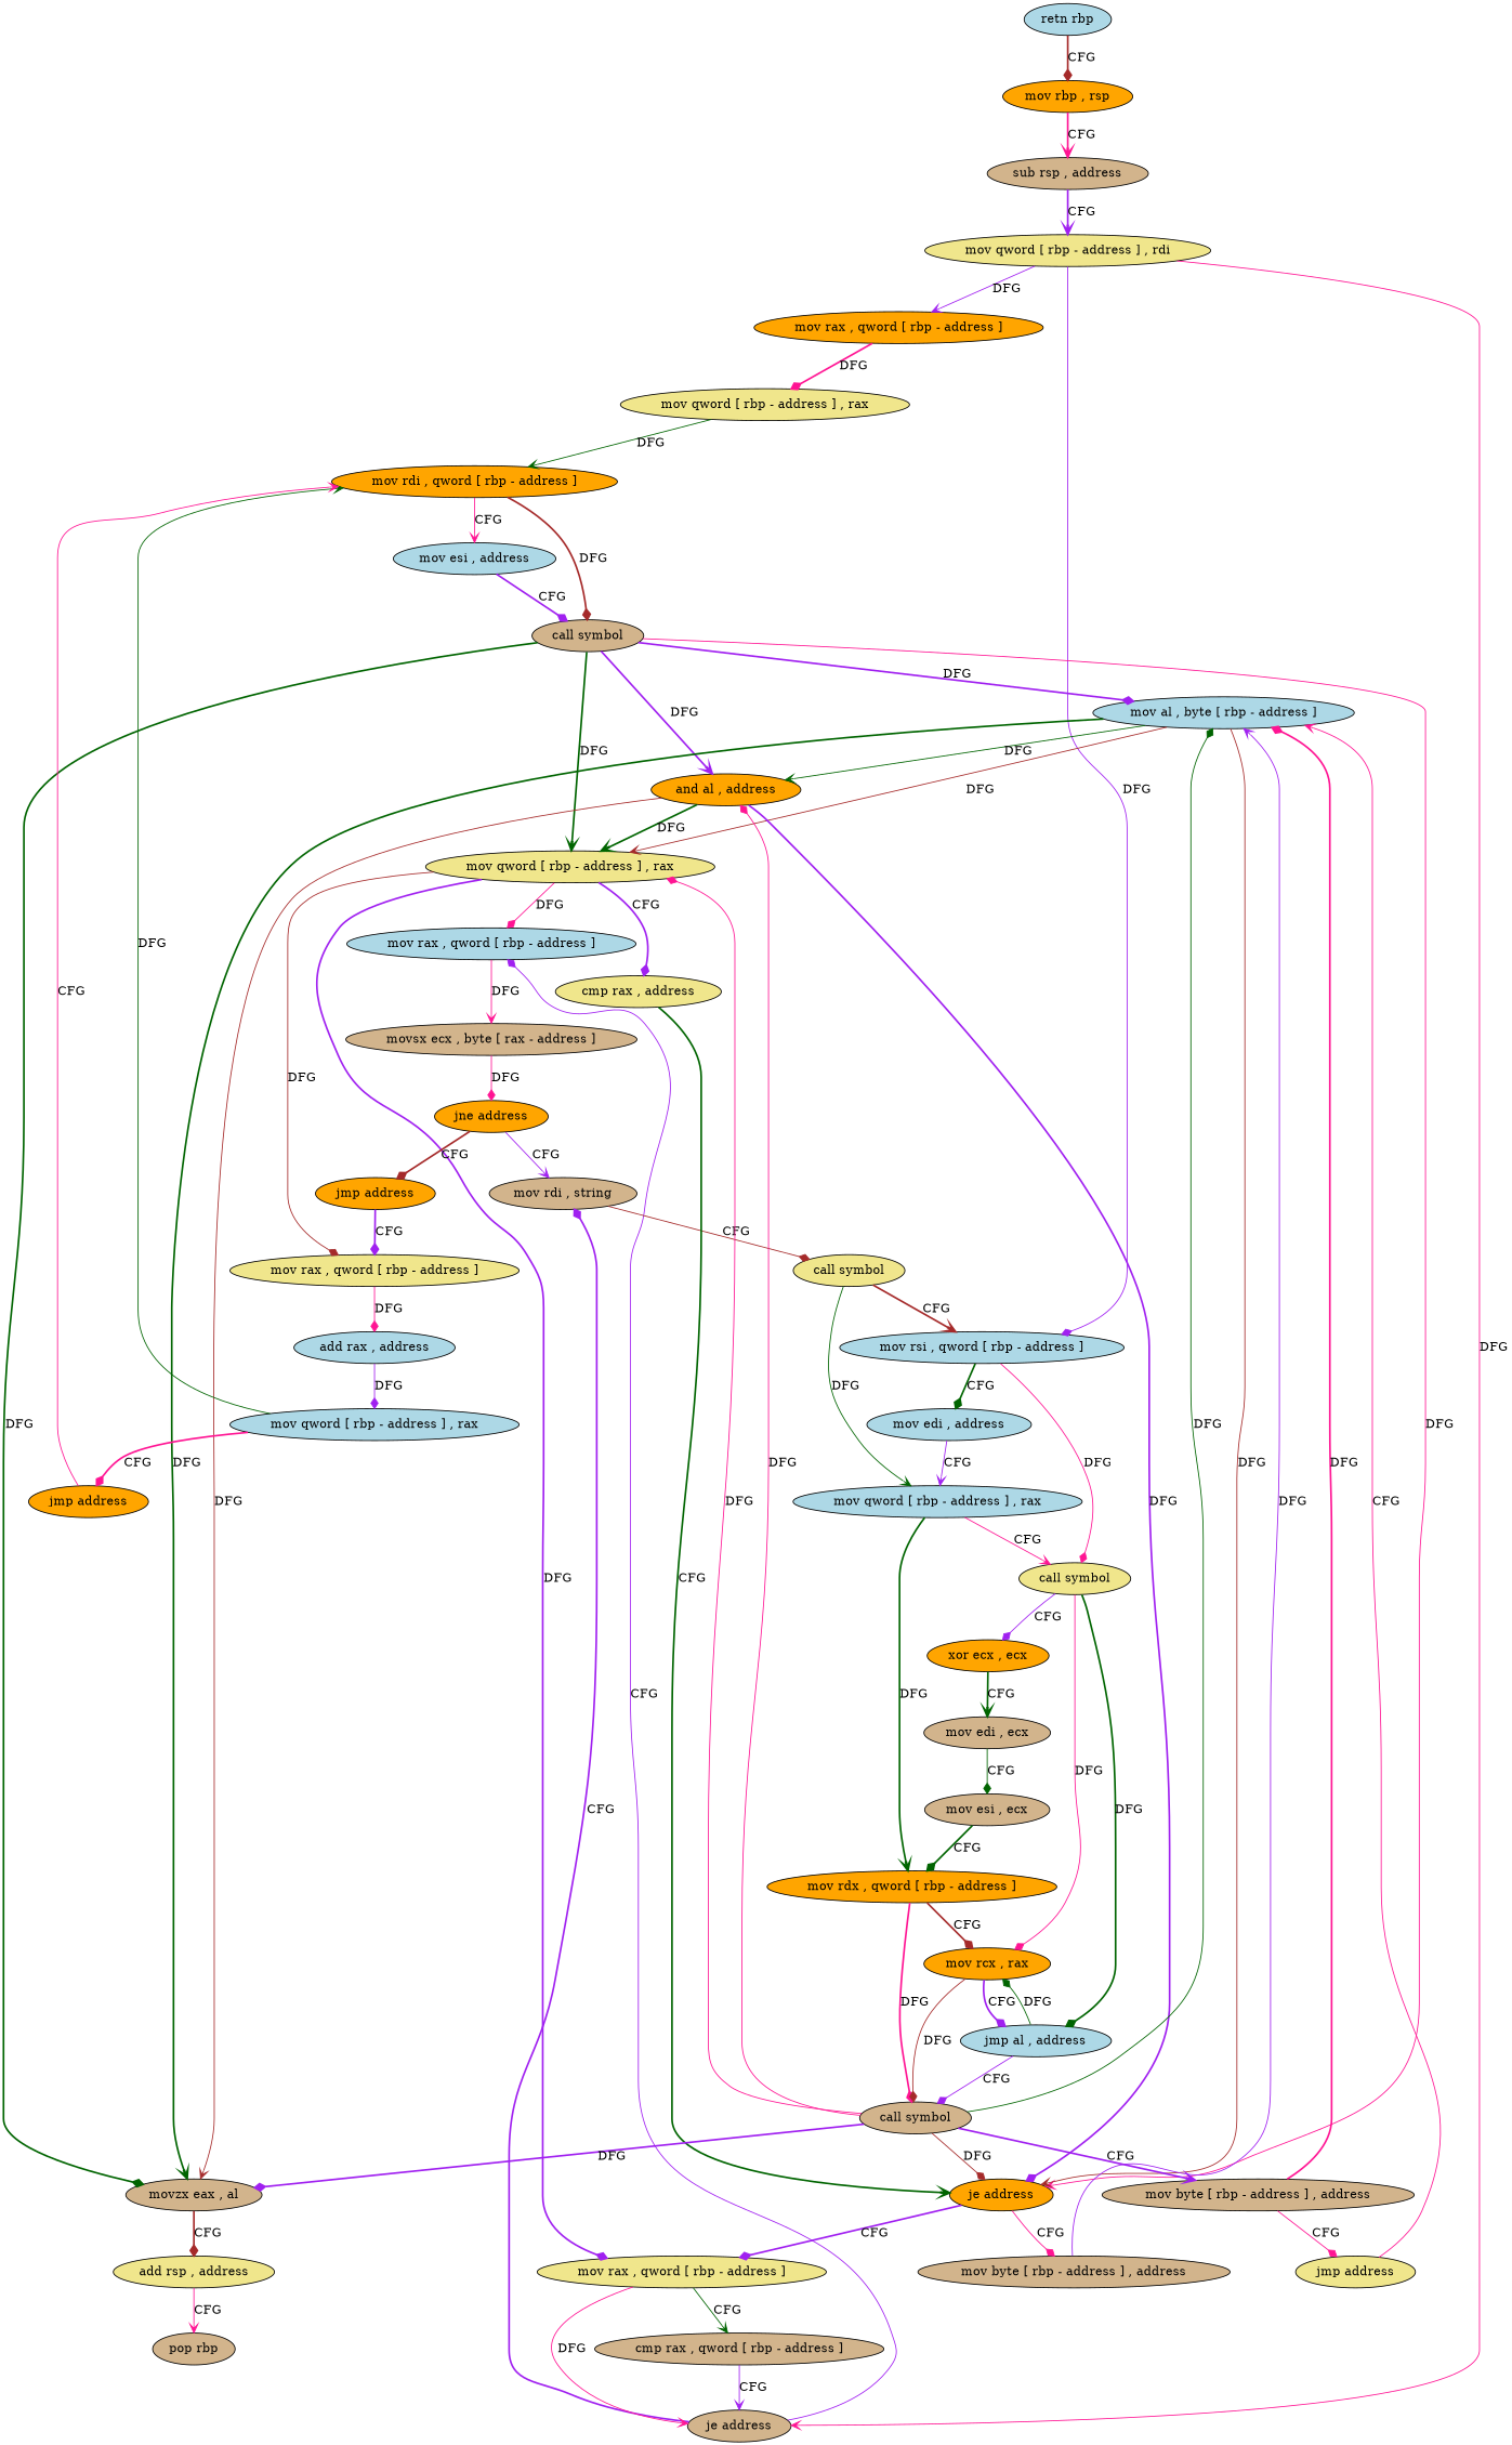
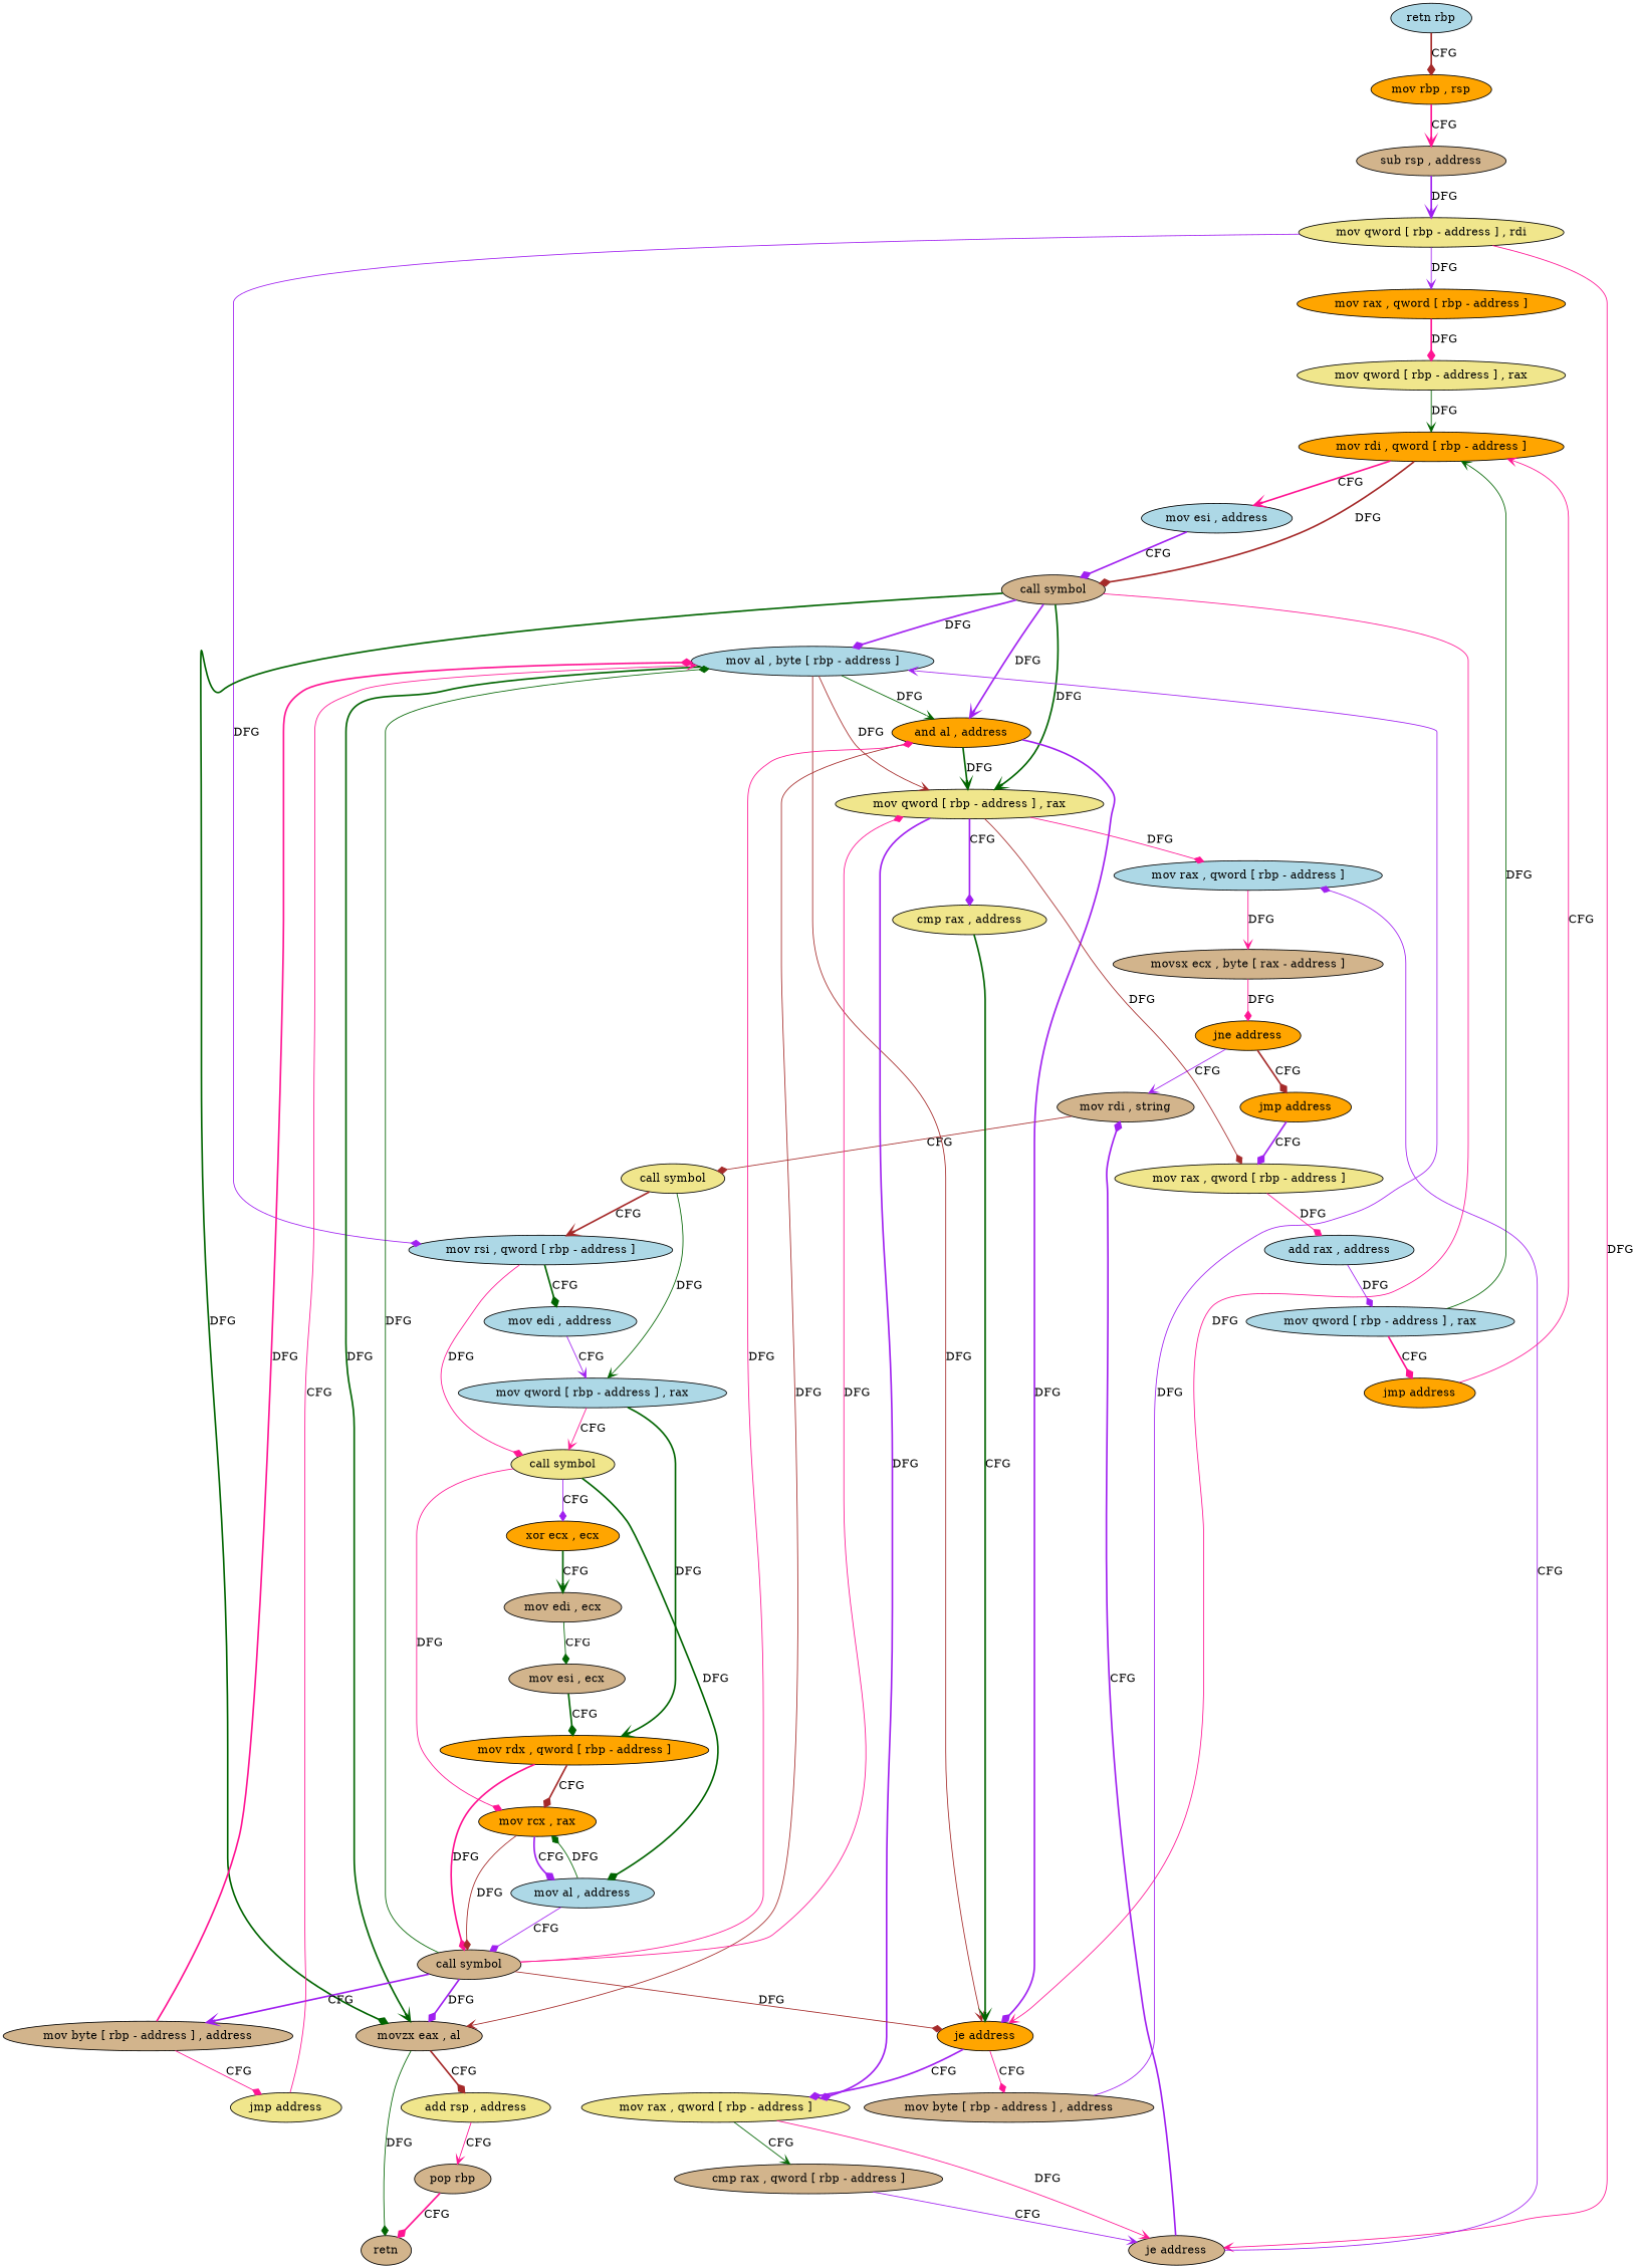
  digraph {
    node [fillcolor=tan style=filled]
    edge [arrowhead=diamond color=deeppink style=solid]
    n1 [fillcolor=lightblue label="retn rbp"]
    n2 [fillcolor=orange label="mov rbp , rsp"]
    n3 [label="sub rsp , address"]
    n4 [fillcolor=khaki label="mov qword [ rbp - address ] , rdi"]
    n5 [fillcolor=orange label="mov rax , qword [ rbp - address ]"]
    n6 [label="je address"]
    n7 [fillcolor=lightblue label="mov rsi , qword [ rbp - address ]"]
    n8 [fillcolor=khaki label="mov qword [ rbp - address ] , rax"]
    n9 [label="mov rdi , string"]
    n10 [fillcolor=lightblue label="mov rax , qword [ rbp - address ]"]
    n11 [fillcolor=lightblue label="mov edi , address"]
    n12 [fillcolor=khaki label="call symbol"]
    n13 [fillcolor=orange label="mov rdi , qword [ rbp - address ]"]
    n14 [fillcolor=lightblue label="mov esi , address"]
    n15 [label="call symbol"]
    n16 [fillcolor=lightblue label="mov al , byte [ rbp - address ]"]
    n17 [fillcolor=orange label="and al , address"]
    n18 [label="movzx eax , al"]
    n19 [fillcolor=khaki label="mov qword [ rbp - address ] , rax"]
    n20 [fillcolor=orange label="je address"]
    n21 [label="mov byte [ rbp - address ] , address"]
    n22 [fillcolor=khaki label="add rsp , address"]
+   n23 [label=retn]
    n24 [fillcolor=khaki label="mov rax , qword [ rbp - address ]"]
    n25 [fillcolor=khaki label="mov rax , qword [ rbp - address ]"]
    n26 [fillcolor=khaki label="cmp rax , address"]
    n27 [label="cmp rax , qword [ rbp - address ]"]
    n28 [fillcolor=khaki label="call symbol"]
    n29 [label="movsx ecx , byte [ rax - address ]"]
    n30 [fillcolor=lightblue label="mov qword [ rbp - address ] , rax"]
    n31 [fillcolor=orange label="jne address"]
    n32 [fillcolor=orange label="mov rdx , qword [ rbp - address ]"]
    n33 [fillcolor=orange label="xor ecx , ecx"]
    n34 [fillcolor=orange label="mov rcx , rax"]
-   n35 [fillcolor=lightblue label="jmp al , address"]
+   n35 [fillcolor=lightblue label="mov al , address"]
    n36 [label="call symbol"]
    n37 [label="mov edi , ecx"]
    n38 [label="mov esi , ecx"]
    n39 [label="mov byte [ rbp - address ] , address"]
    n40 [fillcolor=khaki label="jmp address"]
    n41 [fillcolor=orange label="jmp address"]
    n42 [fillcolor=lightblue label="add rax , address"]
    n43 [label="pop rbp"]
    n44 [fillcolor=lightblue label="mov qword [ rbp - address ] , rax"]
    n45 [fillcolor=orange label="jmp address"]
    n1 -> n2 [color=brown label=CFG style=bold]
    n2 -> n3 [arrowhead=vee label=CFG style=bold]
-   n3 -> n4 [arrowhead=vee color=purple label=CFG style=bold]
+   n3 -> n4 [arrowhead=vee color=purple label=DFG style=bold]
    n4 -> n5 [arrowhead=vee color=purple label=DFG]
    n4 -> n6 [arrowhead=vee label=DFG]
    n4 -> n7 [color=purple label=DFG]
    n5 -> n8 [label=DFG style=bold]
    n6 -> n9 [color=purple label=CFG style=bold]
    n6 -> n10 [color=purple label=CFG]
    n7 -> n11 [color=darkgreen label=CFG style=bold]
    n7 -> n12 [label=DFG]
    n8 -> n13 [arrowhead=vee color=darkgreen label=DFG]
    n9 -> n28 [color=brown label=CFG]
    n10 -> n29 [arrowhead=vee label=DFG]
    n11 -> n30 [arrowhead=vee color=purple label=CFG]
    n12 -> n33 [color=purple label=CFG]
    n12 -> n34 [label=DFG]
    n12 -> n35 [color=darkgreen label=DFG style=bold]
-   n13 -> n14 [arrowhead=vee label=CFG]
+   n13 -> n14 [arrowhead=vee label=CFG style=bold]
    n13 -> n15 [color=brown label=DFG style=bold]
    n14 -> n15 [color=purple label=CFG style=bold]
    n15 -> n16 [color=purple label=DFG style=bold]
    n15 -> n17 [arrowhead=vee color=purple label=DFG style=bold]
    n15 -> n18 [color=darkgreen label=DFG style=bold]
    n15 -> n19 [arrowhead=vee color=darkgreen label=DFG style=bold]
    n15 -> n20 [arrowhead=vee label=DFG]
    n16 -> n17 [arrowhead=vee color=darkgreen label=DFG]
    n16 -> n18 [arrowhead=vee color=darkgreen label=DFG style=bold]
    n16 -> n19 [arrowhead=vee color=brown label=DFG]
    n16 -> n20 [arrowhead=vee color=brown label=DFG]
    n17 -> n18 [arrowhead=vee color=brown label=DFG]
    n17 -> n19 [arrowhead=vee color=darkgreen label=DFG style=bold]
    n17 -> n20 [color=purple label=DFG style=bold]
    n18 -> n22 [color=brown label=CFG style=bold]
+   n18 -> n23 [color=darkgreen label=DFG]
    n19 -> n10 [label=DFG]
    n19 -> n24 [color=purple label=DFG style=bold]
    n19 -> n25 [color=brown label=DFG]
    n19 -> n26 [color=purple label=CFG style=bold]
    n20 -> n21 [label=CFG]
    n20 -> n24 [color=purple label=CFG style=bold]
    n21 -> n16 [arrowhead=vee color=purple label=DFG]
    n22 -> n43 [arrowhead=vee label=CFG]
    n24 -> n6 [arrowhead=vee label=DFG]
    n24 -> n27 [arrowhead=vee color=darkgreen label=CFG]
    n25 -> n42 [label=DFG]
    n26 -> n20 [arrowhead=vee color=darkgreen label=CFG style=bold]
    n27 -> n6 [arrowhead=vee color=purple label=CFG]
    n28 -> n7 [arrowhead=vee color=brown label=CFG style=bold]
    n28 -> n30 [arrowhead=vee color=darkgreen label=DFG]
    n29 -> n31 [label=DFG]
    n30 -> n12 [arrowhead=vee label=CFG]
    n30 -> n32 [arrowhead=vee color=darkgreen label=DFG style=bold]
    n31 -> n9 [arrowhead=vee color=purple label=CFG]
    n31 -> n41 [color=brown label=CFG style=bold]
    n32 -> n34 [color=brown label=CFG style=bold]
    n32 -> n36 [label=DFG style=bold]
    n33 -> n37 [arrowhead=vee color=darkgreen label=CFG style=bold]
    n34 -> n35 [color=purple label=CFG style=bold]
    n34 -> n36 [color=brown label=DFG]
    n35 -> n34 [color=darkgreen label=DFG]
    n35 -> n36 [color=purple label=CFG]
    n36 -> n16 [color=darkgreen label=DFG]
    n36 -> n17 [label=DFG]
    n36 -> n18 [color=purple label=DFG style=bold]
    n36 -> n19 [label=DFG]
    n36 -> n20 [color=brown label=DFG]
    n36 -> n39 [arrowhead=vee color=purple label=CFG style=bold]
    n37 -> n38 [color=darkgreen label=CFG]
    n38 -> n32 [color=darkgreen label=CFG style=bold]
    n39 -> n16 [label=DFG style=bold]
    n39 -> n40 [label=CFG]
    n40 -> n16 [arrowhead=vee label=CFG]
    n41 -> n25 [color=purple label=CFG style=bold]
    n42 -> n44 [color=purple label=DFG]
+   n43 -> n23 [label=CFG style=bold]
    n44 -> n13 [arrowhead=vee color=darkgreen label=DFG]
    n44 -> n45 [label=CFG style=bold]
    n45 -> n13 [arrowhead=vee label=CFG]
  }
